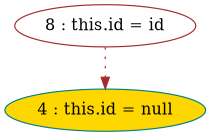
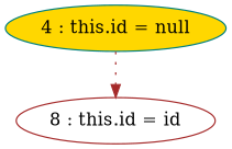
  digraph {
    node [style=filled]
    "4 : this.id = null" [fillcolor=gold color=teal]
    "8 : this.id = id" [fillcolor=white color=brown]
-   "8 : this.id = id" -> "4 : this.id = null" [style=dotted color=brown]
+   "4 : this.id = null" -> "8 : this.id = id" [style=dotted color=brown]
  }
